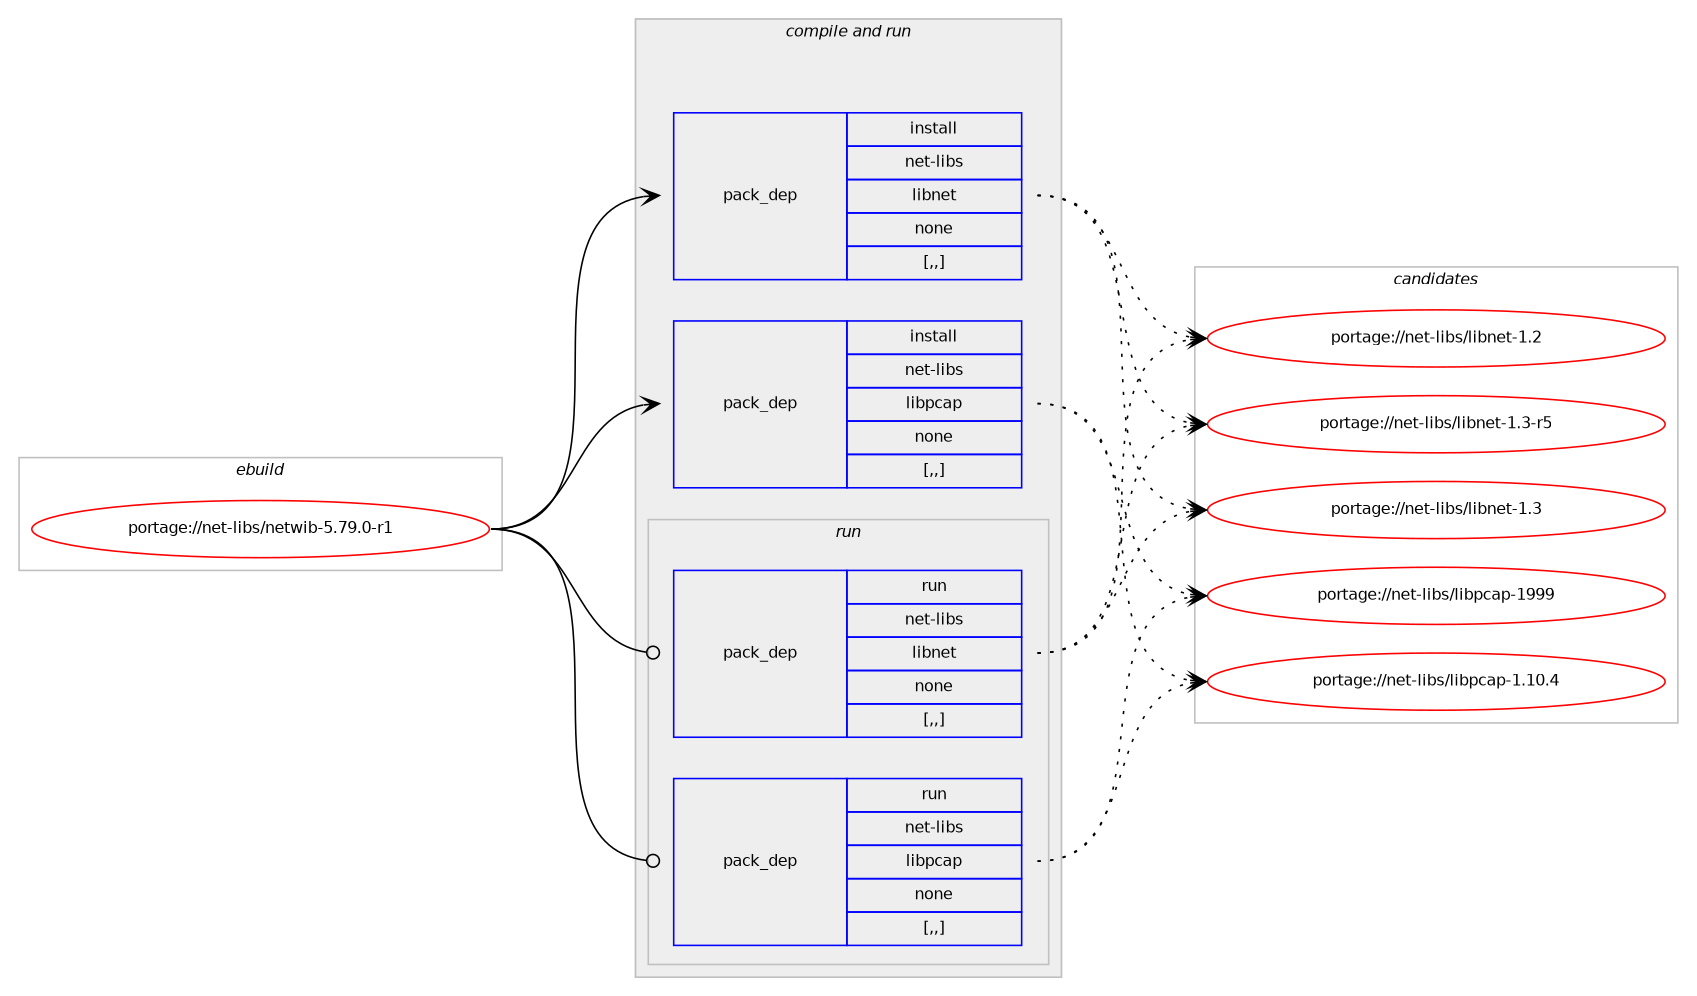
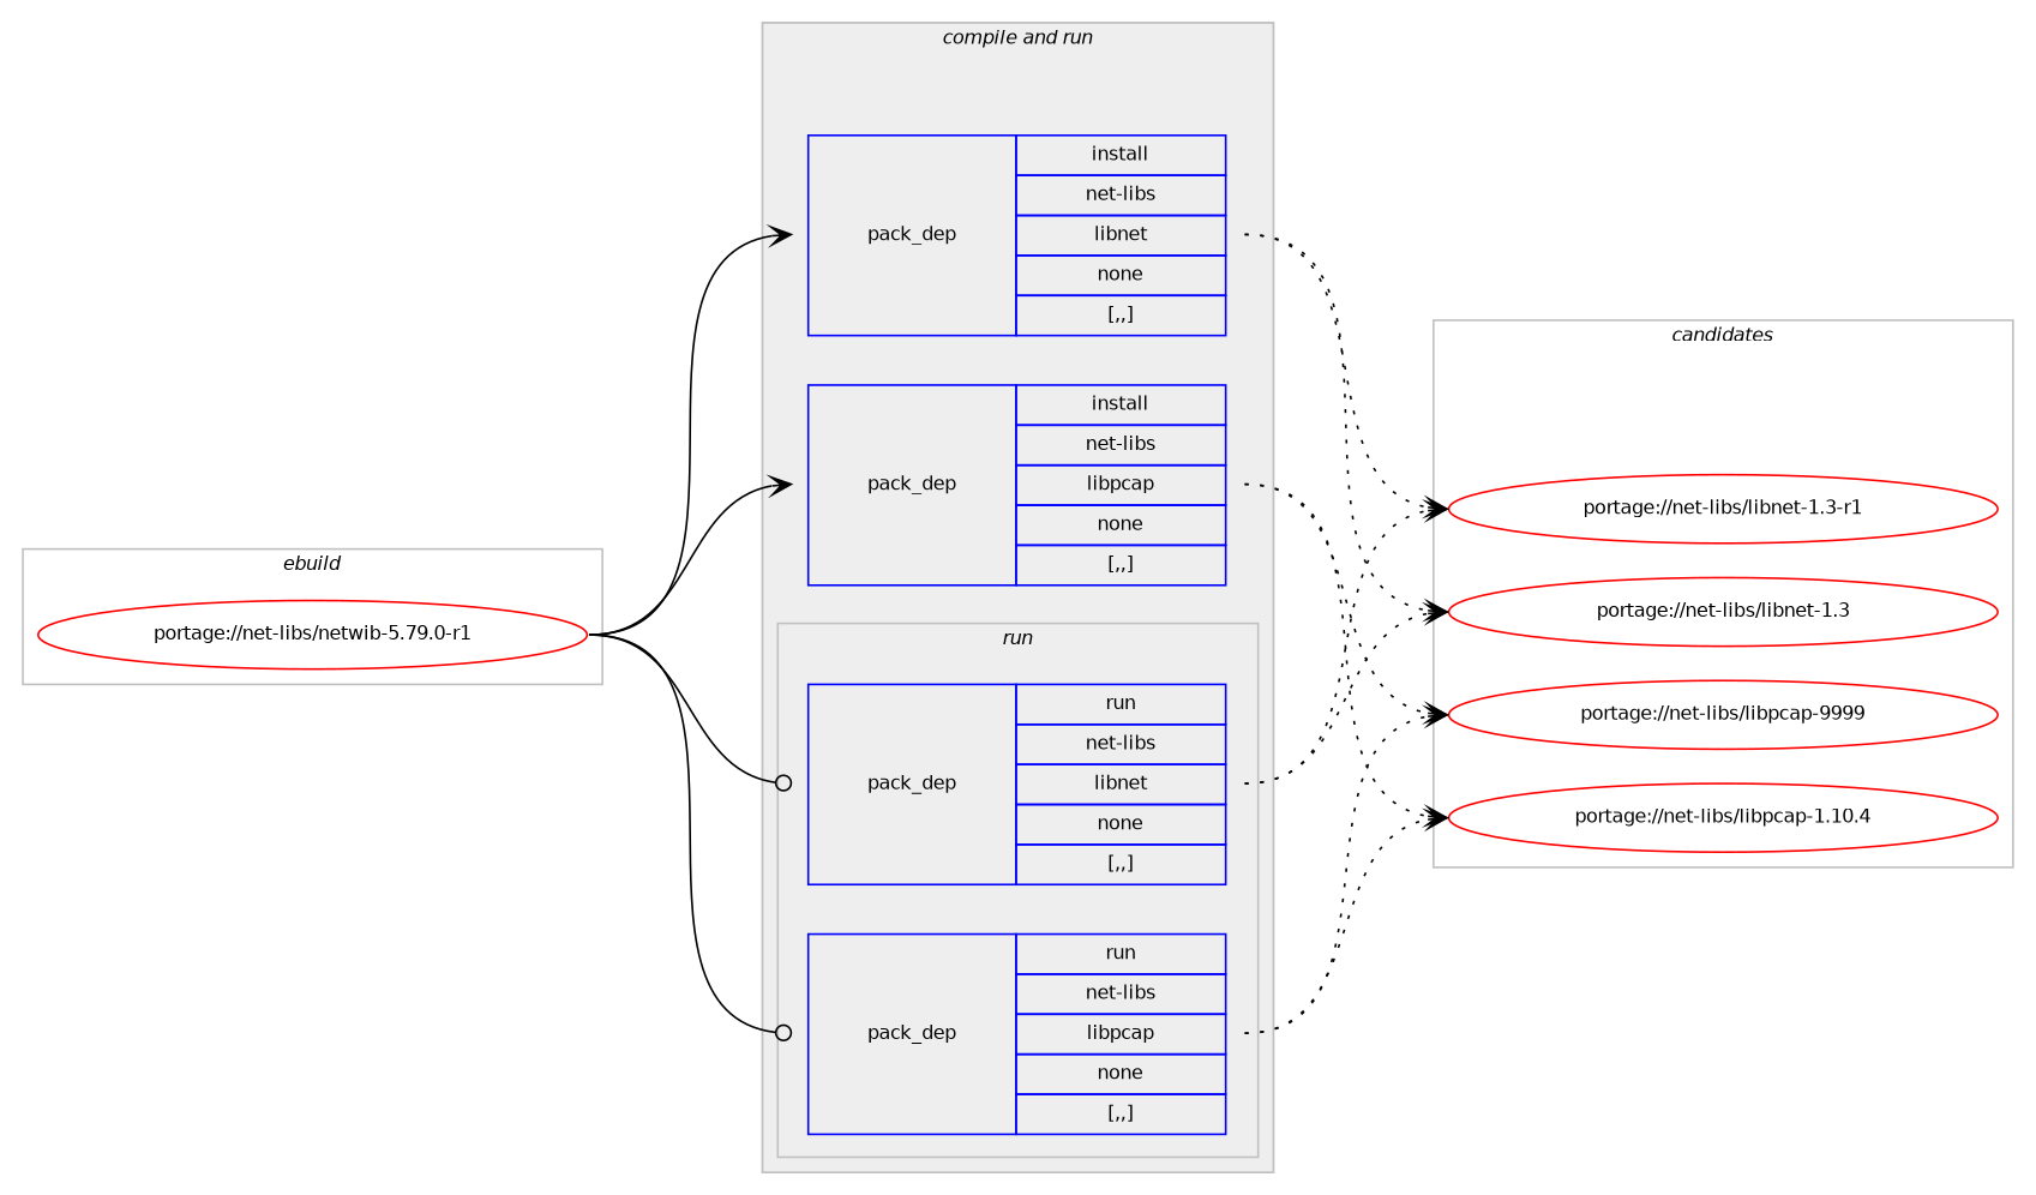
  digraph {
    compound=true
    concentrate=true
    fontname=Helvetica
    fontsize=10
    newrank=true
    rankdir=LR
    ranksep=1.5
    node [color=red fontname=Helvetica fontsize=10]
    edge [arrowhead=vee headport=w style=dotted tailport=e weight=100]
    n1 [label="portage://net-libs/netwib-5.79.0-r1" width=4]
    n2 [color=blue label=<<TABLE BORDER="0" CELLBORDER="1" CELLSPACING="0" CELLPADDING="4" WIDTH="220"><TR><TD ROWSPAN="6" CELLPADDING="30">pack_dep</TD></TR><TR><TD WIDTH="110">install</TD></TR><TR><TD>net-libs</TD></TR><TR><TD>libnet</TD></TR><TR><TD>none</TD></TR><TR><TD>[,,]</TD></TR></TABLE>> shape=none]
    n3 [color=blue label=<<TABLE BORDER="0" CELLBORDER="1" CELLSPACING="0" CELLPADDING="4" WIDTH="220"><TR><TD ROWSPAN="6" CELLPADDING="30">pack_dep</TD></TR><TR><TD WIDTH="110">install</TD></TR><TR><TD>net-libs</TD></TR><TR><TD>libpcap</TD></TR><TR><TD>none</TD></TR><TR><TD>[,,]</TD></TR></TABLE>> shape=none]
    n4 [color=blue label=<<TABLE BORDER="0" CELLBORDER="1" CELLSPACING="0" CELLPADDING="4" WIDTH="220"><TR><TD ROWSPAN="6" CELLPADDING="30">pack_dep</TD></TR><TR><TD WIDTH="110">run</TD></TR><TR><TD>net-libs</TD></TR><TR><TD>libnet</TD></TR><TR><TD>none</TD></TR><TR><TD>[,,]</TD></TR></TABLE>> shape=none]
    n5 [color=blue label=<<TABLE BORDER="0" CELLBORDER="1" CELLSPACING="0" CELLPADDING="4" WIDTH="220"><TR><TD ROWSPAN="6" CELLPADDING="30">pack_dep</TD></TR><TR><TD WIDTH="110">run</TD></TR><TR><TD>net-libs</TD></TR><TR><TD>libpcap</TD></TR><TR><TD>none</TD></TR><TR><TD>[,,]</TD></TR></TABLE>> shape=none]
-   n6 [label="portage://net-libs/libnet-1.3-r5" width=4]
+   n6 [label="portage://net-libs/libnet-1.3-r1" width=4]
    n7 [label="portage://net-libs/libnet-1.3" width=4]
-   n8 [label="portage://net-libs/libnet-1.2" width=4]
-   n9 [label="portage://net-libs/libpcap-1999" width=4]
+   n9 [label="portage://net-libs/libpcap-9999" width=4]
    n10 [label="portage://net-libs/libpcap-1.10.4" width=4]
    subgraph cluster_1 {
      color=gray
      label=<<i>ebuild</i>>
      rank=same
      n1
    }
    subgraph cluster_2 {
      color=gray
      label=<<i>dependencies</i>>
      subgraph cluster_3 {
        color=gray
        fillcolor="#eeeeee"
        label=<<i>compile</i>>
        style=filled
        subgraph sub_4 {
          color=gray
          fillcolor="#eeeeee"
          label=<<i>compile</i>>
          style=filled
          n2
        }
        subgraph sub_5 {
          color=gray
          fillcolor="#eeeeee"
          label=<<i>compile</i>>
          style=filled
          n3
        }
      }
      subgraph cluster_6 {
        color=gray
        fillcolor="#eeeeee"
        label=<<i>compile and run</i>>
        style=filled
      }
      subgraph cluster_7 {
        color=gray
        fillcolor="#eeeeee"
        label=<<i>run</i>>
        style=filled
        subgraph sub_8 {
          color=gray
          fillcolor="#eeeeee"
          label=<<i>run</i>>
          style=filled
          n4
        }
        subgraph sub_9 {
          color=gray
          fillcolor="#eeeeee"
          label=<<i>run</i>>
          style=filled
          n5
        }
      }
    }
    subgraph cluster_10 {
      color=gray
      label=<<i>candidates</i>>
      rank=same
      subgraph sub_11 {
        color=black
        label=<<i>candidates</i>>
        nodesep=1
        rank=same
        n6
        n7
-       n8
      }
      subgraph sub_12 {
        color=black
        label=<<i>candidates</i>>
        nodesep=1
        rank=same
        n9
        n10
      }
      subgraph sub_13 {
        color=black
        label=<<i>candidates</i>>
        nodesep=1
        rank=same
        n6
        n7
-       n8
      }
      subgraph sub_14 {
        color=black
        label=<<i>candidates</i>>
        nodesep=1
        rank=same
        n9
        n10
      }
    }
    n1 -> n2 [style=solid weight=20]
    n1 -> n3 [style=solid weight=20]
    n1 -> n4 [arrowhead=odot style=solid weight=20]
    n1 -> n5 [arrowhead=odot style=solid weight=20]
    n2 -> n6
    n2 -> n7
-   n2 -> n8
    n3 -> n9
    n3 -> n10
    n4 -> n6
    n4 -> n7
-   n4 -> n8
    n5 -> n9
    n5 -> n10
  }
